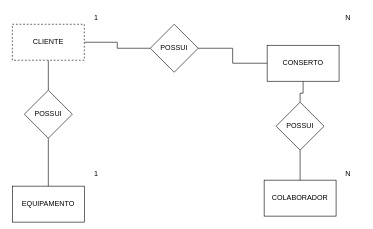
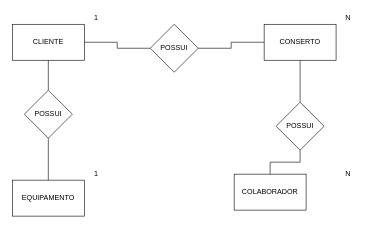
  <mxCell id="0" />
  <mxCell id="1" parent="0" />
  <mxCell id="2" style="edgeStyle=orthogonalEdgeStyle;rounded=0;orthogonalLoop=1;jettySize=auto;html=1;exitX=1;exitY=0.5;exitDx=0;exitDy=0;endArrow=none;endFill=0;" edge="1" parent="1" source="4" target="9"><mxGeometry relative="1" as="geometry" /></mxCell>
  <mxCell id="3" style="edgeStyle=orthogonalEdgeStyle;rounded=0;orthogonalLoop=1;jettySize=auto;html=1;exitX=0.5;exitY=1;exitDx=0;exitDy=0;entryX=0.5;entryY=0;entryDx=0;entryDy=0;endArrow=none;endFill=0;" edge="1" parent="1" source="4" target="17"><mxGeometry relative="1" as="geometry" /></mxCell>
- <mxCell id="4" value="CLIENTE" style="rounded=0;whiteSpace=wrap;html=1;dashed=1;" vertex="1" parent="1"><mxGeometry x="20" y="40" width="120" height="60" as="geometry" /></mxCell>
- <mxCell id="5" value="COLABORADOR" style="rounded=0;whiteSpace=wrap;html=1;" vertex="1" parent="1"><mxGeometry x="440" y="300" width="120" height="60" as="geometry" /></mxCell>
+ <mxCell id="4" value="CLIENTE" style="rounded=0;whiteSpace=wrap;html=1;" vertex="1" parent="1"><mxGeometry x="20" y="40" width="120" height="60" as="geometry" /></mxCell>
+ <mxCell id="5" value="COLABORADOR" style="rounded=0;whiteSpace=wrap;html=1;" vertex="1" parent="1"><mxGeometry x="390" y="290" width="120" height="60" as="geometry" /></mxCell>
  <mxCell id="6" style="edgeStyle=orthogonalEdgeStyle;rounded=0;orthogonalLoop=1;jettySize=auto;html=1;exitX=0.5;exitY=1;exitDx=0;exitDy=0;endArrow=none;endFill=0;" edge="1" parent="1" source="7" target="14"><mxGeometry relative="1" as="geometry" /></mxCell>
- <mxCell id="7" value="CONSERTO" style="rounded=0;whiteSpace=wrap;html=1;" vertex="1" parent="1"><mxGeometry x="445" y="75" width="120" height="60" as="geometry" /></mxCell>
+ <mxCell id="7" value="CONSERTO" style="rounded=0;whiteSpace=wrap;html=1;" vertex="1" parent="1"><mxGeometry x="440" y="40" width="120" height="60" as="geometry" /></mxCell>
  <mxCell id="8" style="edgeStyle=orthogonalEdgeStyle;rounded=0;orthogonalLoop=1;jettySize=auto;html=1;exitX=1;exitY=0.5;exitDx=0;exitDy=0;entryX=0;entryY=0.5;entryDx=0;entryDy=0;endArrow=none;endFill=0;" edge="1" parent="1" source="9" target="7"><mxGeometry relative="1" as="geometry" /></mxCell>
  <mxCell id="9" value="POSSUI" style="rhombus;whiteSpace=wrap;html=1;" vertex="1" parent="1"><mxGeometry x="250" y="40" width="80" height="80" as="geometry" /></mxCell>
  <mxCell id="10" value="N" style="text;html=1;strokeColor=none;fillColor=none;align=center;verticalAlign=middle;whiteSpace=wrap;rounded=0;" vertex="1" parent="1"><mxGeometry x="560" y="20" width="40" height="20" as="geometry" /></mxCell>
  <mxCell id="11" value="1" style="text;html=1;strokeColor=none;fillColor=none;align=center;verticalAlign=middle;whiteSpace=wrap;rounded=0;" vertex="1" parent="1"><mxGeometry x="140" y="20" width="40" height="20" as="geometry" /></mxCell>
  <mxCell id="12" value="N" style="text;html=1;strokeColor=none;fillColor=none;align=center;verticalAlign=middle;whiteSpace=wrap;rounded=0;" vertex="1" parent="1"><mxGeometry x="560" y="280" width="40" height="20" as="geometry" /></mxCell>
  <mxCell id="13" style="edgeStyle=orthogonalEdgeStyle;rounded=0;orthogonalLoop=1;jettySize=auto;html=1;exitX=0.5;exitY=1;exitDx=0;exitDy=0;entryX=0.5;entryY=0;entryDx=0;entryDy=0;endArrow=none;endFill=0;" edge="1" parent="1" source="14" target="5"><mxGeometry relative="1" as="geometry" /></mxCell>
  <mxCell id="14" value="POSSUI" style="rhombus;whiteSpace=wrap;html=1;" vertex="1" parent="1"><mxGeometry x="460" y="170" width="80" height="80" as="geometry" /></mxCell>
- <mxCell id="15" value="EQUIPAMENTO" style="rounded=0;whiteSpace=wrap;html=1;" vertex="1" parent="1"><mxGeometry x="20" y="310" width="120" height="60" as="geometry" /></mxCell>
+ <mxCell id="15" value="EQUIPAMENTO" style="rounded=0;whiteSpace=wrap;html=1;" vertex="1" parent="1"><mxGeometry x="20" y="300" width="120" height="60" as="geometry" /></mxCell>
  <mxCell id="16" style="edgeStyle=orthogonalEdgeStyle;rounded=0;orthogonalLoop=1;jettySize=auto;html=1;exitX=0.5;exitY=1;exitDx=0;exitDy=0;entryX=0.5;entryY=0;entryDx=0;entryDy=0;endArrow=none;endFill=0;" edge="1" parent="1" source="17" target="15"><mxGeometry relative="1" as="geometry" /></mxCell>
  <mxCell id="17" value="POSSUI" style="rhombus;whiteSpace=wrap;html=1;" vertex="1" parent="1"><mxGeometry x="40" y="150" width="80" height="80" as="geometry" /></mxCell>
  <mxCell id="18" value="1" style="text;html=1;strokeColor=none;fillColor=none;align=center;verticalAlign=middle;whiteSpace=wrap;rounded=0;" vertex="1" parent="1"><mxGeometry x="140" y="280" width="40" height="20" as="geometry" /></mxCell>
